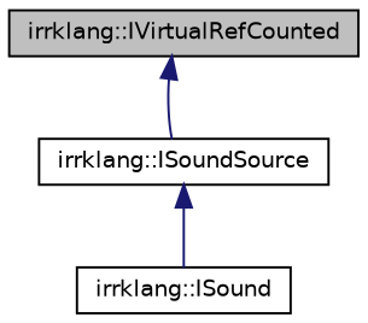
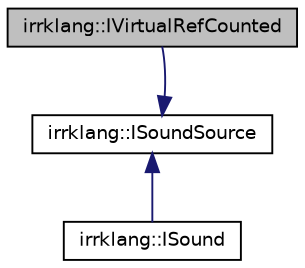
  digraph {
    node [color=black fontname=Helvetica fontsize=10 shape=record]
    edge [color=midnightblue dir=back fontname=Helvetica fontsize=10 labelfontname=Helvetica labelfontsize=10 style=solid]
    n1 [fillcolor=grey75 fontcolor=black height=0.2 label="irrklang::IVirtualRefCounted" style=filled width=0.4]
    n2 [height=0.2 label="irrklang::ISoundSource" width=0.4]
    n3 [height=0.2 label="irrklang::ISound" width=0.4]
-   n1 -> n2
+   n2 -> n1
    n2 -> n3
  }
